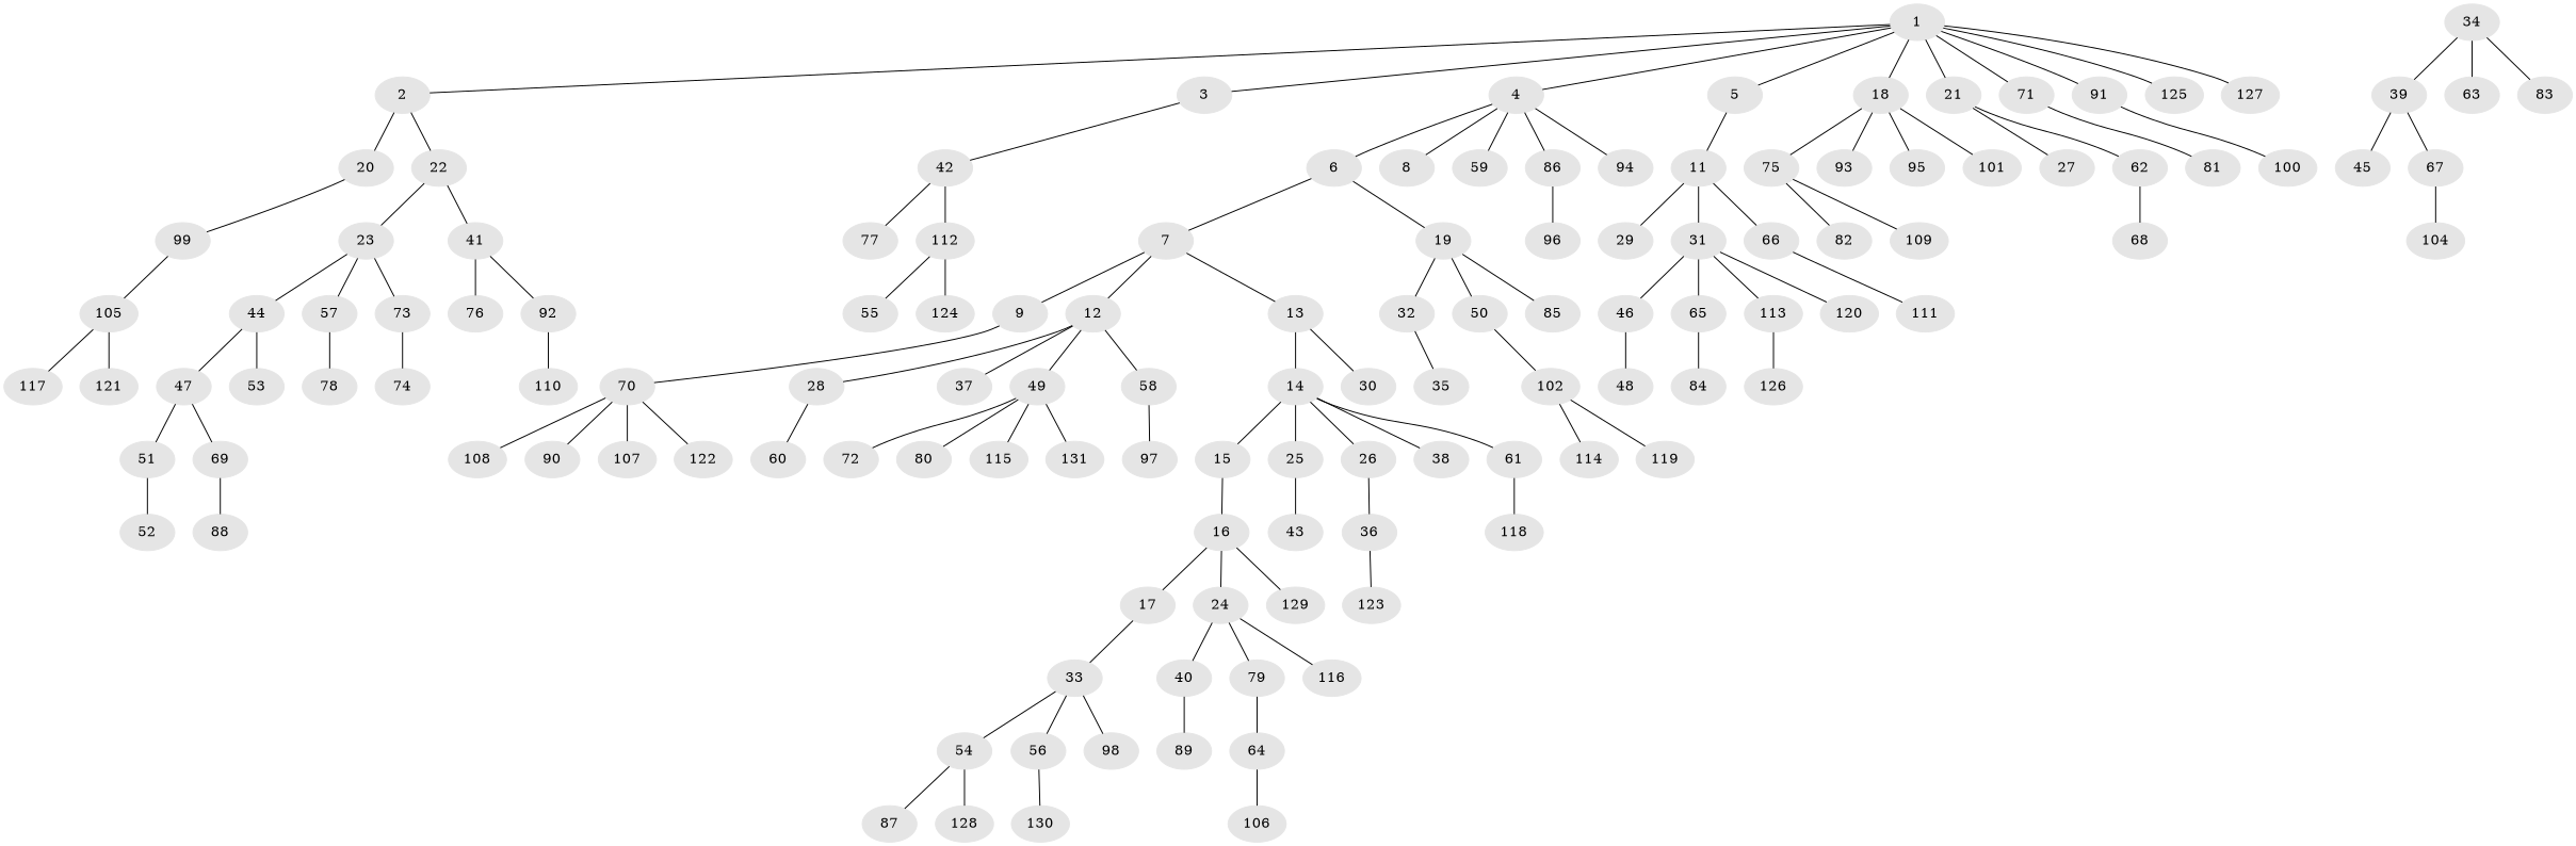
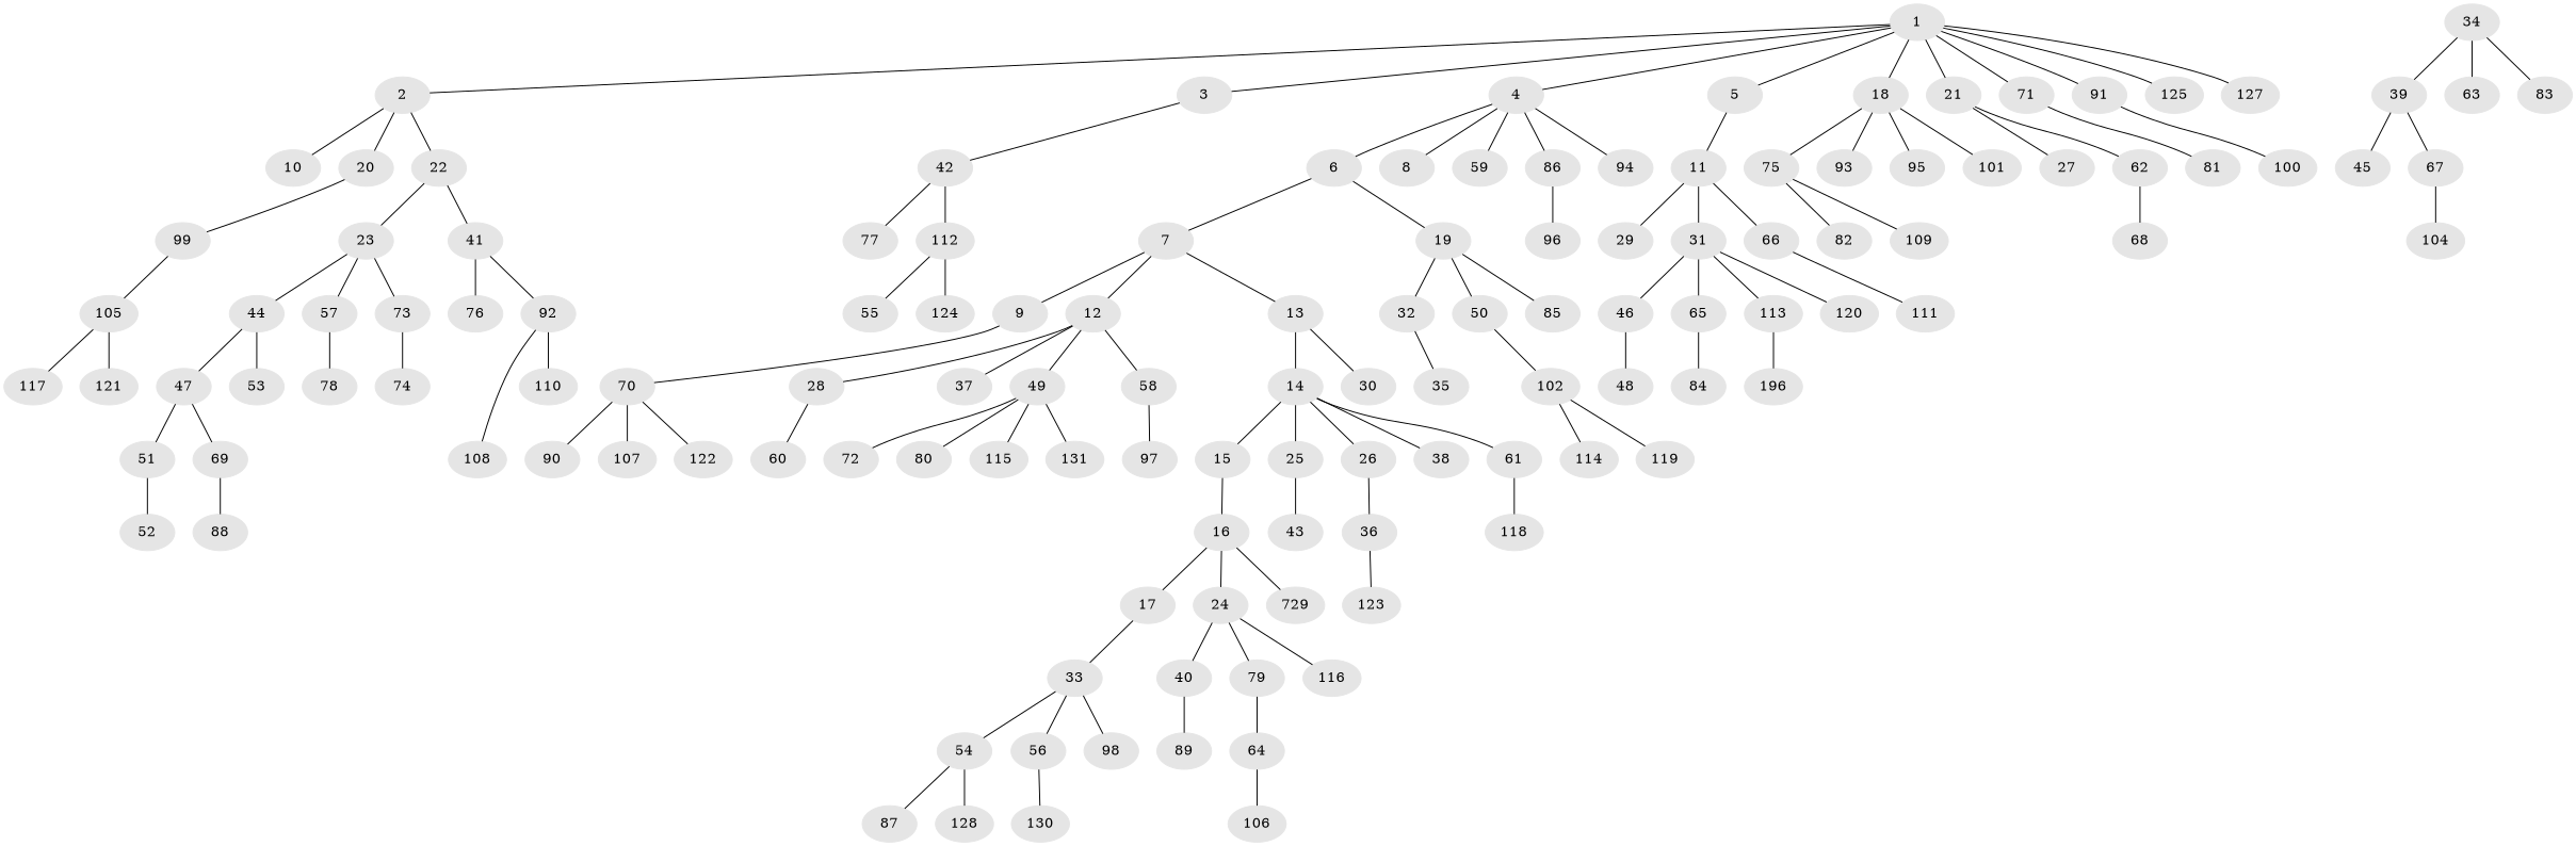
  graph {
    node [color=gray90 style=filled]
    1
    2
    3
    4
    5
    18
    21
    71
    91
    125
    127
+   10
    20
    22
    42
    6
    8
    59
    86
    94
    11
    75
    93
    95
    101
    27
    62
    81
    100
    99
    23
    41
    77
    112
    7
    19
    96
    29
    31
    66
    9
    12
    13
    32
    50
    85
    70
    28
    37
    49
    58
    14
    30
    90
    107
    108
    122
    46
    65
    113
    120
    111
    60
    72
    80
    115
    131
    97
    15
    25
    26
    38
    61
    16
    43
    36
    118
    17
    24
-   129
+   129 [label=729]
    33
    40
    79
    116
    54
    56
    98
    82
    109
    35
    102
    44
    57
    73
    105
    68
    76
    92
    47
    53
    78
    74
    89
    64
    123
    48
    84
-   126
+   126 [label=196]
    34
    39
    63
    83
    87
    128
    130
    45
    67
    104
    106
    110
    55
    124
    51
    69
    52
    88
    114
    119
    117
    121
    1 -- 2
    1 -- 3
    1 -- 4
    1 -- 5
    1 -- 18
    1 -- 21
    1 -- 71
    1 -- 91
    1 -- 125
    1 -- 127
+   2 -- 10
    2 -- 20
    2 -- 22
    3 -- 42
    4 -- 6
    4 -- 8
    4 -- 59
    4 -- 86
    4 -- 94
    5 -- 11
    18 -- 75
    18 -- 93
    18 -- 95
    18 -- 101
    21 -- 27
    21 -- 62
    71 -- 81
    91 -- 100
    20 -- 99
    22 -- 23
    22 -- 41
    42 -- 77
    42 -- 112
    6 -- 7
    6 -- 19
    86 -- 96
    11 -- 29
    11 -- 31
    11 -- 66
    75 -- 82
    75 -- 109
    62 -- 68
    99 -- 105
    23 -- 44
    23 -- 57
    23 -- 73
    41 -- 76
    41 -- 92
    112 -- 55
    112 -- 124
    7 -- 9
    7 -- 12
    7 -- 13
    19 -- 32
    19 -- 50
    19 -- 85
    31 -- 46
    31 -- 65
    31 -- 113
    31 -- 120
    66 -- 111
    9 -- 70
    12 -- 28
    12 -- 37
    12 -- 49
    12 -- 58
    13 -- 14
    13 -- 30
    32 -- 35
    50 -- 102
    70 -- 90
    70 -- 107
-   70 -- 108
+   92 -- 108
    70 -- 122
    28 -- 60
    49 -- 72
    49 -- 80
    49 -- 115
    49 -- 131
    58 -- 97
    14 -- 15
    14 -- 25
    14 -- 26
    14 -- 38
    14 -- 61
    46 -- 48
    65 -- 84
    113 -- 126
    15 -- 16
    25 -- 43
    26 -- 36
    61 -- 118
    16 -- 17
    16 -- 24
    16 -- 129
    36 -- 123
    17 -- 33
    24 -- 40
    24 -- 79
    24 -- 116
    33 -- 54
    33 -- 56
    33 -- 98
    40 -- 89
    79 -- 64
    54 -- 87
    54 -- 128
    56 -- 130
    102 -- 114
    102 -- 119
    44 -- 47
    44 -- 53
    57 -- 78
    73 -- 74
    105 -- 117
    105 -- 121
    92 -- 110
    47 -- 51
    47 -- 69
    64 -- 106
    34 -- 39
    34 -- 63
    34 -- 83
    39 -- 45
    39 -- 67
    67 -- 104
    51 -- 52
    69 -- 88
  }
